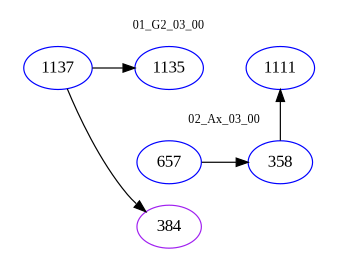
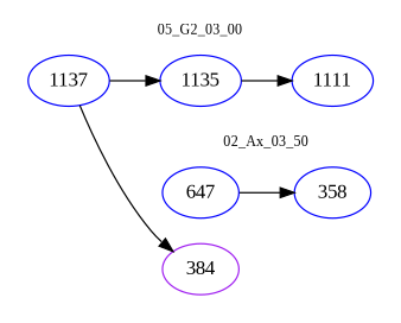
  digraph {
    fontname="Liberation Serif"
    rankdir=LR
    node [color=blue fontname="Liberation Serif"]
    edge [color=black fontname="Liberation Serif"]
-   n1 [label=657]
+   n1 [label=647]
    n2 [label=358]
    n3 [color=purple label=384]
    n4 [label=1137]
    n5 [label=1135]
    n6 [label=1111]
    subgraph cluster_1 {
      color=white
      fontsize=10
-     label="02_Ax_03_00"
+     label="02_Ax_03_50"
      n1
      n2
      n3
    }
    subgraph cluster_2 {
      color=white
      fontsize=10
-     label="01_G2_03_00"
+     label="05_G2_03_00"
      n4
      n5
      n6
    }
    n1 -> n2
    n4 -> n3
    n4 -> n5
-   n2 -> n6
+   n5 -> n6
  }
